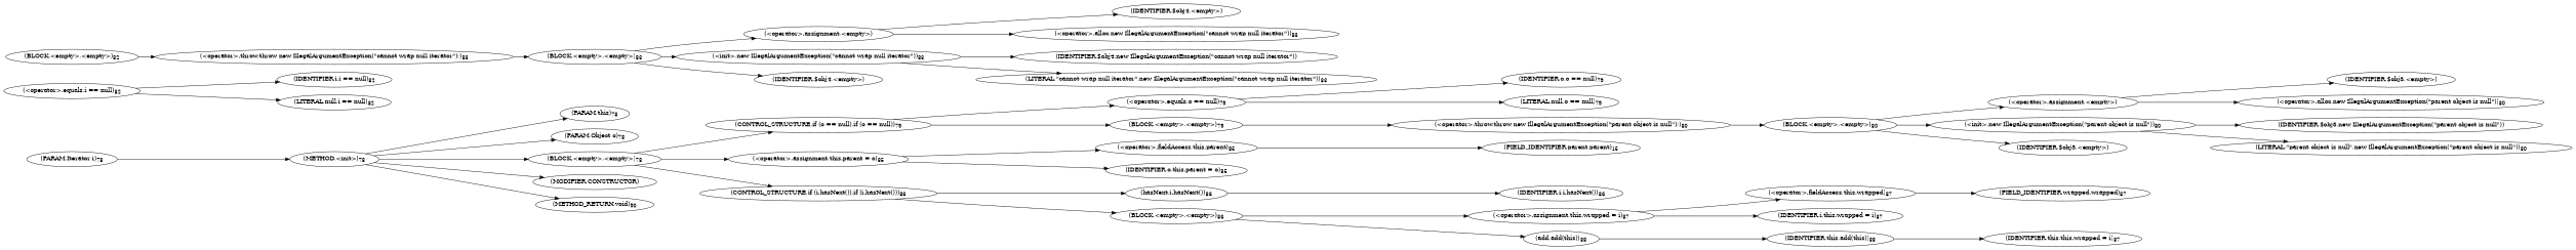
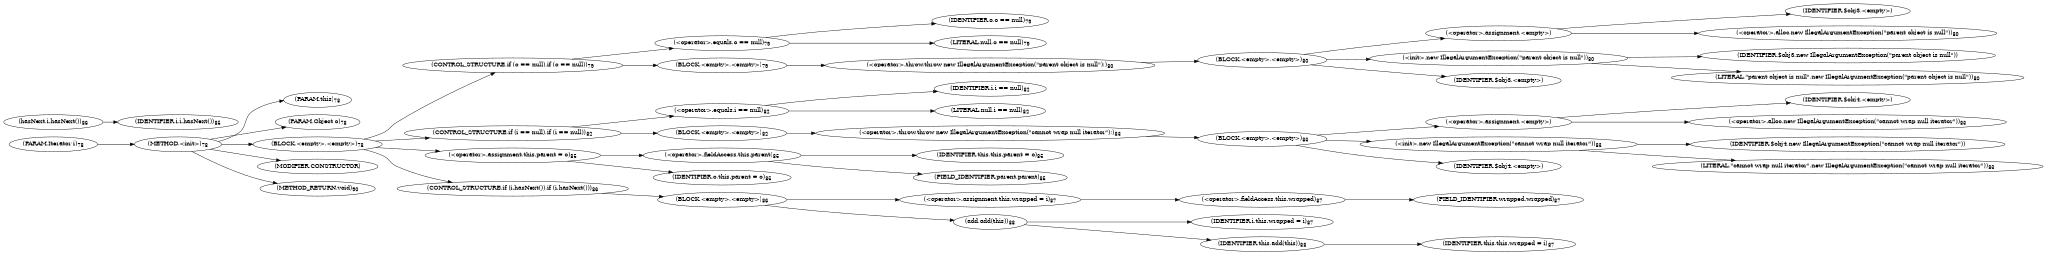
  digraph {
    rankdir=LR
    n1 [label=<(METHOD,&lt;init&gt;)<SUB>78</SUB>>]
    n2 [label=<(PARAM,this)<SUB>78</SUB>>]
    n3 [label=<(PARAM,Object o)<SUB>78</SUB>>]
    n4 [label=<(BLOCK,&lt;empty&gt;,&lt;empty&gt;)<SUB>78</SUB>>]
    n5 [label=<(MODIFIER,CONSTRUCTOR)>]
    n6 [label=<(METHOD_RETURN,void)<SUB>90</SUB>>]
    n7 [label=<(PARAM,Iterator i)<SUB>78</SUB>>]
    n8 [label=<(CONTROL_STRUCTURE,if (o == null),if (o == null))<SUB>79</SUB>>]
+   n9 [label=<(CONTROL_STRUCTURE,if (i == null),if (i == null))<SUB>82</SUB>>]
    n10 [label=<(&lt;operator&gt;.assignment,this.parent = o)<SUB>85</SUB>>]
    n11 [label=<(CONTROL_STRUCTURE,if (i.hasNext()),if (i.hasNext()))<SUB>86</SUB>>]
    n12 [label=<(&lt;operator&gt;.equals,o == null)<SUB>79</SUB>>]
    n13 [label=<(BLOCK,&lt;empty&gt;,&lt;empty&gt;)<SUB>79</SUB>>]
    n14 [label=<(&lt;operator&gt;.equals,i == null)<SUB>82</SUB>>]
    n15 [label=<(BLOCK,&lt;empty&gt;,&lt;empty&gt;)<SUB>82</SUB>>]
    n16 [label=<(&lt;operator&gt;.fieldAccess,this.parent)<SUB>85</SUB>>]
    n17 [label=<(IDENTIFIER,o,this.parent = o)<SUB>85</SUB>>]
    n18 [label=<(hasNext,i.hasNext())<SUB>86</SUB>>]
    n19 [label=<(BLOCK,&lt;empty&gt;,&lt;empty&gt;)<SUB>86</SUB>>]
    n20 [label=<(IDENTIFIER,o,o == null)<SUB>79</SUB>>]
    n21 [label=<(LITERAL,null,o == null)<SUB>79</SUB>>]
    n22 [label=<(&lt;operator&gt;.throw,throw new IllegalArgumentException(&quot;parent object is null&quot;);)<SUB>80</SUB>>]
    n23 [label=<(BLOCK,&lt;empty&gt;,&lt;empty&gt;)<SUB>80</SUB>>]
    n24 [label=<(&lt;operator&gt;.assignment,&lt;empty&gt;)>]
    n25 [label=<(&lt;init&gt;,new IllegalArgumentException(&quot;parent object is null&quot;))<SUB>80</SUB>>]
    n26 [label=<(IDENTIFIER,$obj3,&lt;empty&gt;)>]
    n27 [label=<(IDENTIFIER,$obj3,&lt;empty&gt;)>]
    n28 [label=<(&lt;operator&gt;.alloc,new IllegalArgumentException(&quot;parent object is null&quot;))<SUB>80</SUB>>]
    n29 [label=<(IDENTIFIER,$obj3,new IllegalArgumentException(&quot;parent object is null&quot;))>]
    n30 [label=<(LITERAL,&quot;parent object is null&quot;,new IllegalArgumentException(&quot;parent object is null&quot;))<SUB>80</SUB>>]
    n31 [label=<(IDENTIFIER,i,i == null)<SUB>82</SUB>>]
    n32 [label=<(LITERAL,null,i == null)<SUB>82</SUB>>]
    n33 [label=<(&lt;operator&gt;.throw,throw new IllegalArgumentException(&quot;cannot wrap null iterator&quot;);)<SUB>83</SUB>>]
    n34 [label=<(BLOCK,&lt;empty&gt;,&lt;empty&gt;)<SUB>83</SUB>>]
    n35 [label=<(&lt;operator&gt;.assignment,&lt;empty&gt;)>]
    n36 [label=<(&lt;init&gt;,new IllegalArgumentException(&quot;cannot wrap null iterator&quot;))<SUB>83</SUB>>]
    n37 [label=<(IDENTIFIER,$obj4,&lt;empty&gt;)>]
    n38 [label=<(IDENTIFIER,$obj4,&lt;empty&gt;)>]
    n39 [label=<(&lt;operator&gt;.alloc,new IllegalArgumentException(&quot;cannot wrap null iterator&quot;))<SUB>83</SUB>>]
    n40 [label=<(IDENTIFIER,$obj4,new IllegalArgumentException(&quot;cannot wrap null iterator&quot;))>]
    n41 [label=<(LITERAL,&quot;cannot wrap null iterator&quot;,new IllegalArgumentException(&quot;cannot wrap null iterator&quot;))<SUB>83</SUB>>]
-   n43 [label=<(FIELD_IDENTIFIER,parent,parent)<SUB>15</SUB>>]
-   n44 [label=<(IDENTIFIER,i,i.hasNext())<SUB>86</SUB>>]
+   n42 [label=<(IDENTIFIER,this,this.parent = o)<SUB>85</SUB>>]
+   n43 [label=<(FIELD_IDENTIFIER,parent,parent)<SUB>85</SUB>>]
+   n44 [label=<(IDENTIFIER,i,i.hasNext())<SUB>85</SUB>>]
    n45 [label=<(&lt;operator&gt;.assignment,this.wrapped = i)<SUB>87</SUB>>]
    n46 [label=<(add,add(this))<SUB>88</SUB>>]
    n47 [label=<(&lt;operator&gt;.fieldAccess,this.wrapped)<SUB>87</SUB>>]
    n48 [label=<(IDENTIFIER,i,this.wrapped = i)<SUB>87</SUB>>]
    n49 [label=<(IDENTIFIER,this,add(this))<SUB>88</SUB>>]
    n50 [label=<(FIELD_IDENTIFIER,wrapped,wrapped)<SUB>87</SUB>>]
    n51 [label=<(IDENTIFIER,this,this.wrapped = i)<SUB>87</SUB>>]
    n1 -> n2
    n1 -> n3
    n1 -> n4
    n1 -> n5
    n1 -> n6
    n4 -> n8
+   n4 -> n9
    n4 -> n10
    n4 -> n11
    n7 -> n1
    n8 -> n12
    n8 -> n13
+   n9 -> n14
+   n9 -> n15
    n10 -> n16
    n10 -> n17
-   n11 -> n18
    n11 -> n19
    n12 -> n20
    n12 -> n21
    n13 -> n22
    n14 -> n31
    n14 -> n32
    n15 -> n33
+   n16 -> n42
    n16 -> n43
    n18 -> n44
    n19 -> n45
    n19 -> n46
    n22 -> n23
    n23 -> n24
    n23 -> n25
    n23 -> n26
    n24 -> n27
    n24 -> n28
    n25 -> n29
    n25 -> n30
    n33 -> n34
    n34 -> n35
    n34 -> n36
    n34 -> n37
    n35 -> n38
    n35 -> n39
    n36 -> n40
    n36 -> n41
    n45 -> n47
-   n45 -> n48
+   n46 -> n48
    n46 -> n49
    n47 -> n50
    n49 -> n51
  }
